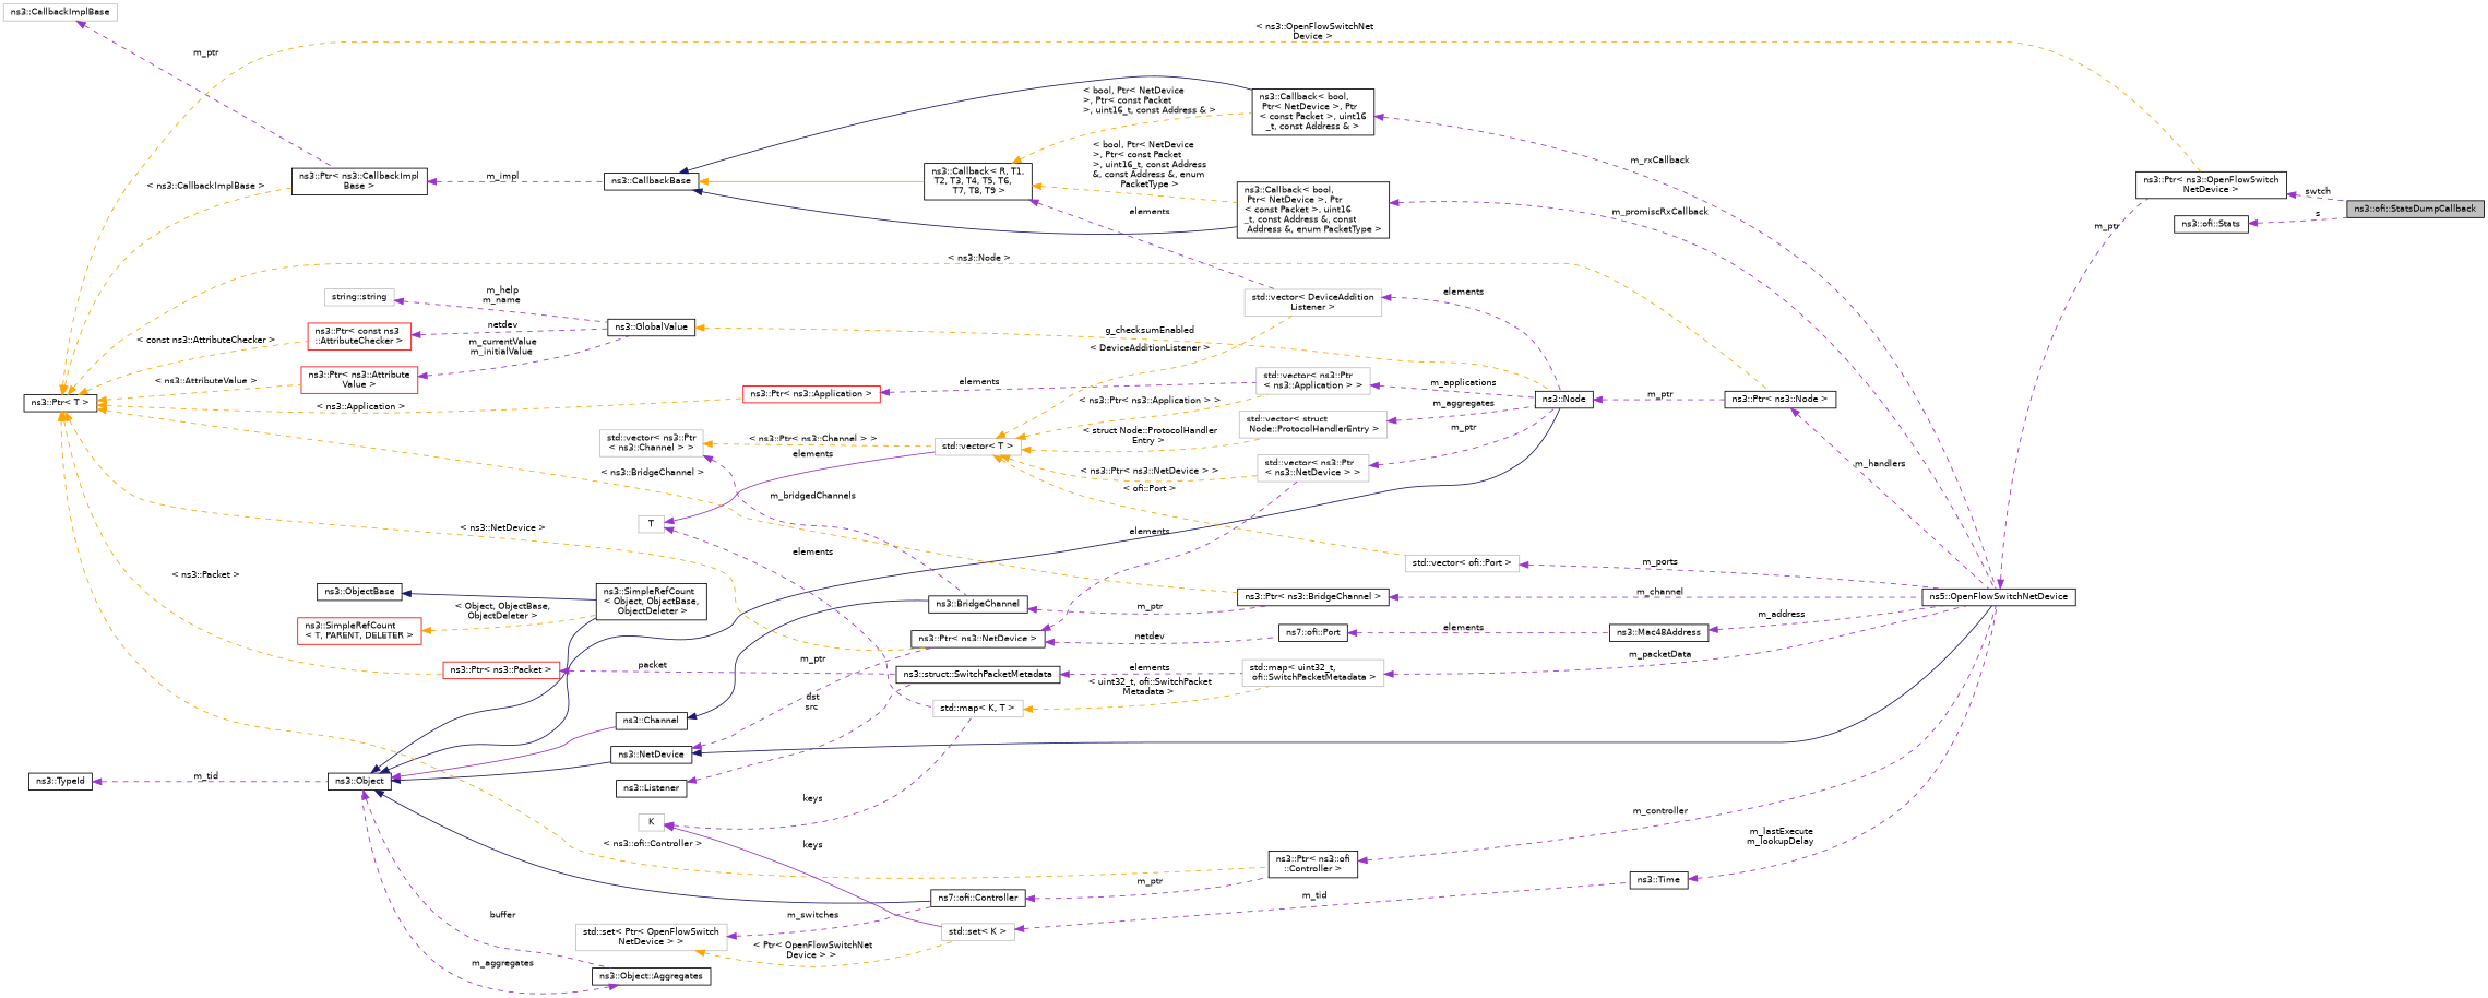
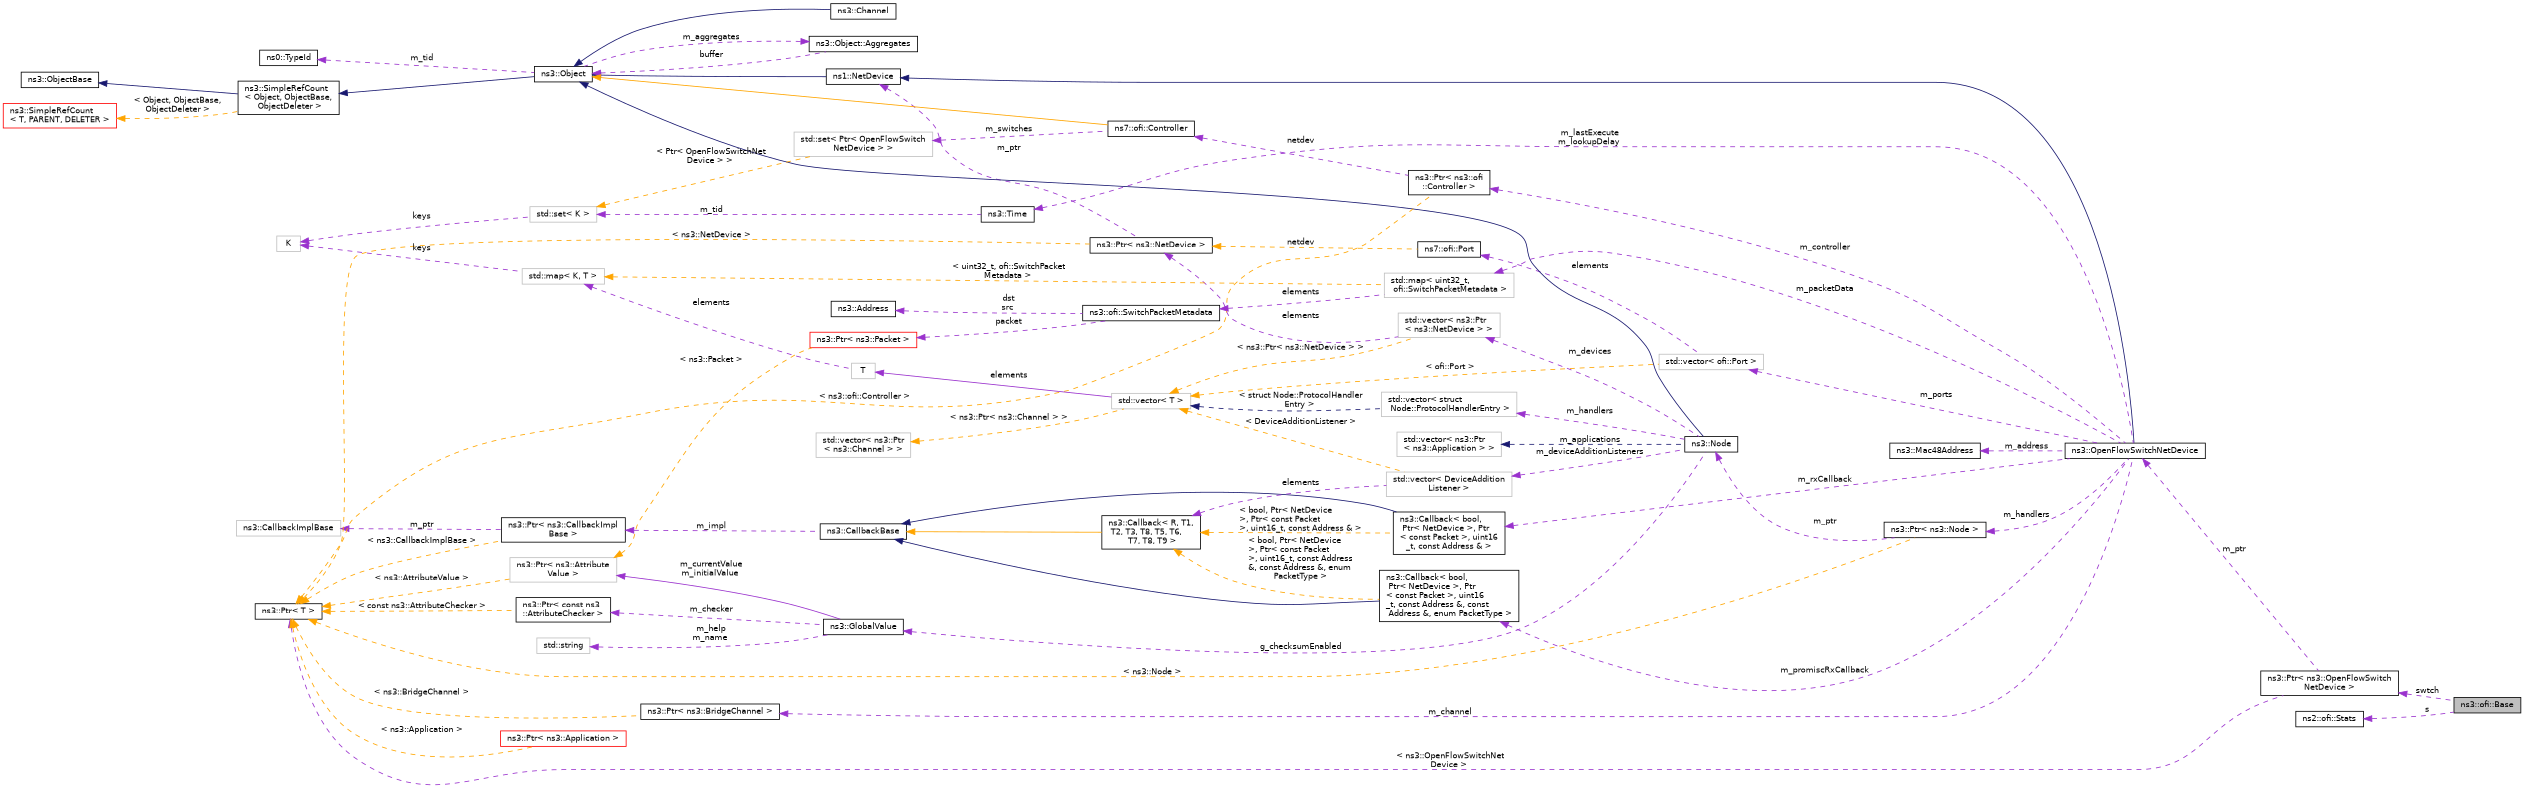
  digraph {
    rankdir=LR
    node [color=black fillcolor=white fontname=Helvetica fontsize=10 shape=record style=filled]
    edge [color=darkorchid3 dir=back fontname=Helvetica fontsize=10 labelfontname=Helvetica labelfontsize=10 style=dashed]
-   n1 [fillcolor=grey75 fontcolor=black height=0.2 label="ns3::ofi::StatsDumpCallback" width=0.4]
+   n1 [fillcolor=grey75 fontcolor=black height=0.2 label="ns3::ofi::Base" width=0.4]
    n2 [height=0.2 label="ns3::Ptr\< ns3::OpenFlowSwitch\lNetDevice \>" width=0.4]
-   n3 [height=0.2 label="ns5::OpenFlowSwitchNetDevice" width=0.4]
-   n4 [height=0.2 label="ns3::NetDevice" width=0.4]
+   n3 [height=0.2 label="ns3::OpenFlowSwitchNetDevice" width=0.4]
+   n4 [height=0.2 label="ns1::NetDevice" width=0.4]
    n5 [height=0.2 label="ns3::Ptr\< ns3::NetDevice \>" width=0.4]
    n6 [color=grey75 height=0.2 label="std::vector\< ns3::Ptr\l\< ns3::NetDevice \> \>" width=0.4]
    n7 [height=0.2 label="ns7::ofi::Port" width=0.4]
    n8 [height=0.2 label="ns3::Object" width=0.4]
    n9 [height=0.2 label="ns3::Object::Aggregates" width=0.4]
    n10 [height=0.2 label="ns3::Node" width=0.4]
    n11 [height=0.2 label="ns3::Channel" width=0.4]
    n12 [height=0.2 label="ns7::ofi::Controller" width=0.4]
    n13 [height=0.2 label="ns3::Ptr\< ns3::Node \>" width=0.4]
-   n14 [height=0.2 label="ns3::BridgeChannel" width=0.4]
    n15 [height=0.2 label="ns3::Ptr\< ns3::ofi\l::Controller \>" width=0.4]
    n16 [height=0.2 label="ns3::SimpleRefCount\l\< Object, ObjectBase,\l ObjectDeleter \>" width=0.4]
    n17 [height=0.2 label="ns3::ObjectBase" width=0.4]
    n18 [color=red height=0.2 label="ns3::SimpleRefCount\l\< T, PARENT, DELETER \>" width=0.4]
-   n19 [height=0.2 label="ns3::TypeId" width=0.4]
+   n19 [height=0.2 label="ns0::TypeId" width=0.4]
    n20 [height=0.2 label="ns3::Mac48Address" width=0.4]
    n21 [height=0.2 label="ns3::Callback\< bool,\l Ptr\< NetDevice \>, Ptr\l\< const Packet \>, uint16\l_t, const Address &, const\l Address &, enum PacketType \>" width=0.4]
    n22 [height=0.2 label="ns3::CallbackBase" width=0.4]
-   n23 [height=0.2 label="ns3::Callback\< R, T1,\l T2, T3, T4, T5, T6,\l T7, T8, T9 \>" width=0.4]
+   n23 [height=0.2 label="ns3::Callback\< R, T1,\l T2, T3, T8, T5, T6,\l T7, T8, T9 \>" width=0.4]
    n24 [height=0.2 label="ns3::Callback\< bool,\l Ptr\< NetDevice \>, Ptr\l\< const Packet \>, uint16\l_t, const Address & \>" width=0.4]
    n25 [color=grey75 height=0.2 label="std::vector\< DeviceAddition\lListener \>" width=0.4]
    n26 [height=0.2 label="ns3::Ptr\< ns3::CallbackImpl\lBase \>" width=0.4]
    n27 [color=grey75 height=0.2 label="ns3::CallbackImplBase" width=0.4]
    n28 [height=0.2 label="ns3::Ptr\< T \>" width=0.4]
    n29 [color=red height=0.2 label="ns3::Ptr\< ns3::Application \>" width=0.4]
-   n30 [color=red height=0.2 label="ns3::Ptr\< ns3::Attribute\lValue \>" width=0.4]
-   n31 [color=red height=0.2 label="ns3::Ptr\< const ns3\l::AttributeChecker \>" width=0.4]
+   n30 [color=grey75 height=0.2 label="ns3::Ptr\< ns3::Attribute\lValue \>" width=0.4]
+   n31 [height=0.2 label="ns3::Ptr\< const ns3\l::AttributeChecker \>" width=0.4]
    n32 [height=0.2 label="ns3::Ptr\< ns3::BridgeChannel \>" width=0.4]
    n33 [color=red height=0.2 label="ns3::Ptr\< ns3::Packet \>" width=0.4]
    n34 [color=grey75 height=0.2 label="std::vector\< ns3::Ptr\l\< ns3::Application \> \>" width=0.4]
    n35 [height=0.2 label="ns3::GlobalValue" width=0.4]
-   n36 [height=0.2 label="ns3::struct::SwitchPacketMetadata" width=0.4]
+   n36 [height=0.2 label="ns3::ofi::SwitchPacketMetadata" width=0.4]
    n37 [color=grey75 height=0.2 label="std::vector\< T \>" width=0.4]
    n38 [color=grey75 height=0.2 label="std::vector\< struct\l Node::ProtocolHandlerEntry \>" width=0.4]
    n39 [color=grey75 height=0.2 label="std::vector\< ofi::Port \>" width=0.4]
    n40 [color=grey75 height=0.2 label="std::vector\< ns3::Ptr\l\< ns3::Channel \> \>" width=0.4]
    n41 [color=grey75 height=0.2 label=T width=0.4]
    n42 [color=grey75 height=0.2 label="std::map\< K, T \>" width=0.4]
    n43 [color=grey75 height=0.2 label="std::map\< uint32_t,\l ofi::SwitchPacketMetadata \>" width=0.4]
-   n44 [color=grey75 height=0.2 label="string::string" width=0.4]
+   n44 [color=grey75 height=0.2 label="std::string" width=0.4]
    n45 [height=0.2 label="ns3::Time" width=0.4]
    n46 [color=grey75 height=0.2 label="std::set\< K \>" width=0.4]
    n47 [color=grey75 height=0.2 label="std::set\< Ptr\< OpenFlowSwitch\lNetDevice \> \>" width=0.4]
    n48 [color=grey75 height=0.2 label=K width=0.4]
-   n49 [height=0.2 label="ns3::Listener" width=0.4]
-   n50 [height=0.2 label="ns3::ofi::Stats" width=0.4]
+   n49 [height=0.2 label="ns3::Address" width=0.4]
+   n50 [height=0.2 label="ns2::ofi::Stats" width=0.4]
    n2 -> n1 [label=" swtch"]
    n3 -> n2 [label=" m_ptr"]
    n4 -> n3 [color=midnightblue style=solid]
    n4 -> n5 [label=" m_ptr"]
    n5 -> n6 [label=" elements"]
-   n5 -> n7 [label=" netdev"]
-   n6 -> n10 [label=" m_ptr"]
-   n7 -> n20 [label=" elements"]
+   n5 -> n7 [color=orange label=" netdev"]
+   n6 -> n10 [label=" m_devices"]
+   n7 -> n39 [label=" elements"]
    n8 -> n4 [color=midnightblue style=solid]
    n8 -> n9 [label=" buffer"]
    n8 -> n10 [color=midnightblue style=solid]
-   n8 -> n11 [style=solid]
-   n8 -> n12 [color=midnightblue style=solid]
+   n8 -> n11 [color=midnightblue style=solid]
+   n8 -> n12 [color=orange style=solid]
    n9 -> n8 [label=" m_aggregates"]
    n10 -> n13 [label=" m_ptr"]
-   n11 -> n14 [color=midnightblue style=solid]
-   n12 -> n15 [label=" m_ptr"]
+   n12 -> n15 [label=" netdev"]
    n13 -> n3 [label=" m_handlers"]
-   n14 -> n32 [label=" m_ptr"]
    n15 -> n3 [label=" m_controller"]
-   n8 -> n16 [color=midnightblue style=solid]
+   n16 -> n8 [color=midnightblue style=solid]
    n17 -> n16 [color=midnightblue style=solid]
    n18 -> n16 [color=orange label=" \< Object, ObjectBase,\l ObjectDeleter \>"]
    n19 -> n8 [label=" m_tid"]
    n20 -> n3 [label=" m_address"]
    n21 -> n3 [label=" m_promiscRxCallback"]
    n22 -> n21 [color=midnightblue style=solid]
    n22 -> n23 [color=orange style=solid]
    n22 -> n24 [color=midnightblue style=solid]
    n23 -> n21 [color=orange label=" \< bool, Ptr\< NetDevice\l \>, Ptr\< const Packet\l \>, uint16_t, const Address\l &, const Address &, enum\l PacketType \>"]
    n23 -> n24 [color=orange label=" \< bool, Ptr\< NetDevice\l \>, Ptr\< const Packet\l \>, uint16_t, const Address & \>"]
    n23 -> n25 [label=" elements"]
    n24 -> n3 [label=" m_rxCallback"]
-   n25 -> n10 [label=" elements"]
+   n25 -> n10 [label=" m_deviceAdditionListeners"]
    n26 -> n22 [label=" m_impl"]
    n27 -> n26 [label=" m_ptr"]
-   n28 -> n2 [color=orange label=" \< ns3::OpenFlowSwitchNet\lDevice \>"]
+   n28 -> n2 [label=" \< ns3::OpenFlowSwitchNet\lDevice \>"]
    n28 -> n5 [color=orange label=" \< ns3::NetDevice \>"]
    n28 -> n13 [color=orange label=" \< ns3::Node \>"]
    n28 -> n15 [color=orange label=" \< ns3::ofi::Controller \>"]
    n28 -> n26 [color=orange label=" \< ns3::CallbackImplBase \>"]
    n28 -> n29 [color=orange label=" \< ns3::Application \>"]
    n28 -> n30 [color=orange label=" \< ns3::AttributeValue \>"]
    n28 -> n31 [color=orange label=" \< const ns3::AttributeChecker \>"]
    n28 -> n32 [color=orange label=" \< ns3::BridgeChannel \>"]
-   n28 -> n33 [color=orange label=" \< ns3::Packet \>"]
-   n29 -> n34 [label=" elements"]
-   n30 -> n35 [label=" m_currentValue\nm_initialValue"]
-   n31 -> n35 [label=" netdev"]
+   n30 -> n33 [color=orange label=" \< ns3::Packet \>"]
+   n30 -> n35 [label=" m_currentValue\nm_initialValue" style=solid]
+   n31 -> n35 [label=" m_checker"]
    n32 -> n3 [label=" m_channel"]
    n33 -> n36 [label=" packet"]
-   n34 -> n10 [label=" m_applications"]
-   n35 -> n10 [color=orange label=" g_checksumEnabled"]
+   n34 -> n10 [color=midnightblue label=" m_applications"]
+   n35 -> n10 [label=" g_checksumEnabled"]
    n36 -> n43 [label=" elements"]
    n37 -> n6 [color=orange label=" \< ns3::Ptr\< ns3::NetDevice \> \>"]
    n37 -> n25 [color=orange label=" \< DeviceAdditionListener \>"]
-   n37 -> n34 [color=orange label=" \< ns3::Ptr\< ns3::Application \> \>"]
-   n37 -> n38 [color=orange label=" \< struct Node::ProtocolHandler\lEntry \>"]
+   n37 -> n38 [color=midnightblue label=" \< struct Node::ProtocolHandler\lEntry \>"]
    n37 -> n39 [color=orange label=" \< ofi::Port \>"]
-   n38 -> n10 [label=" m_aggregates"]
+   n38 -> n10 [label=" m_handlers"]
    n39 -> n3 [label=" m_ports"]
-   n40 -> n14 [label=" m_bridgedChannels"]
    n40 -> n37 [color=orange label=" \< ns3::Ptr\< ns3::Channel \> \>"]
    n41 -> n37 [label=" elements" style=solid]
-   n41 -> n42 [label=" elements"]
+   n42 -> n41 [label=" elements"]
    n42 -> n43 [color=orange label=" \< uint32_t, ofi::SwitchPacket\lMetadata \>"]
    n43 -> n3 [label=" m_packetData"]
    n44 -> n35 [label=" m_help\nm_name"]
    n45 -> n3 [label=" m_lastExecute\nm_lookupDelay"]
    n46 -> n45 [label=" m_tid"]
-   n47 -> n46 [color=orange label=" \< Ptr\< OpenFlowSwitchNet\lDevice \> \>"]
+   n46 -> n47 [color=orange label=" \< Ptr\< OpenFlowSwitchNet\lDevice \> \>"]
    n47 -> n12 [label=" m_switches"]
    n48 -> n42 [label=" keys"]
-   n48 -> n46 [label=" keys" style=solid]
+   n48 -> n46 [label=" keys"]
    n49 -> n36 [label=" dst\nsrc"]
    n50 -> n1 [label=" s"]
  }
